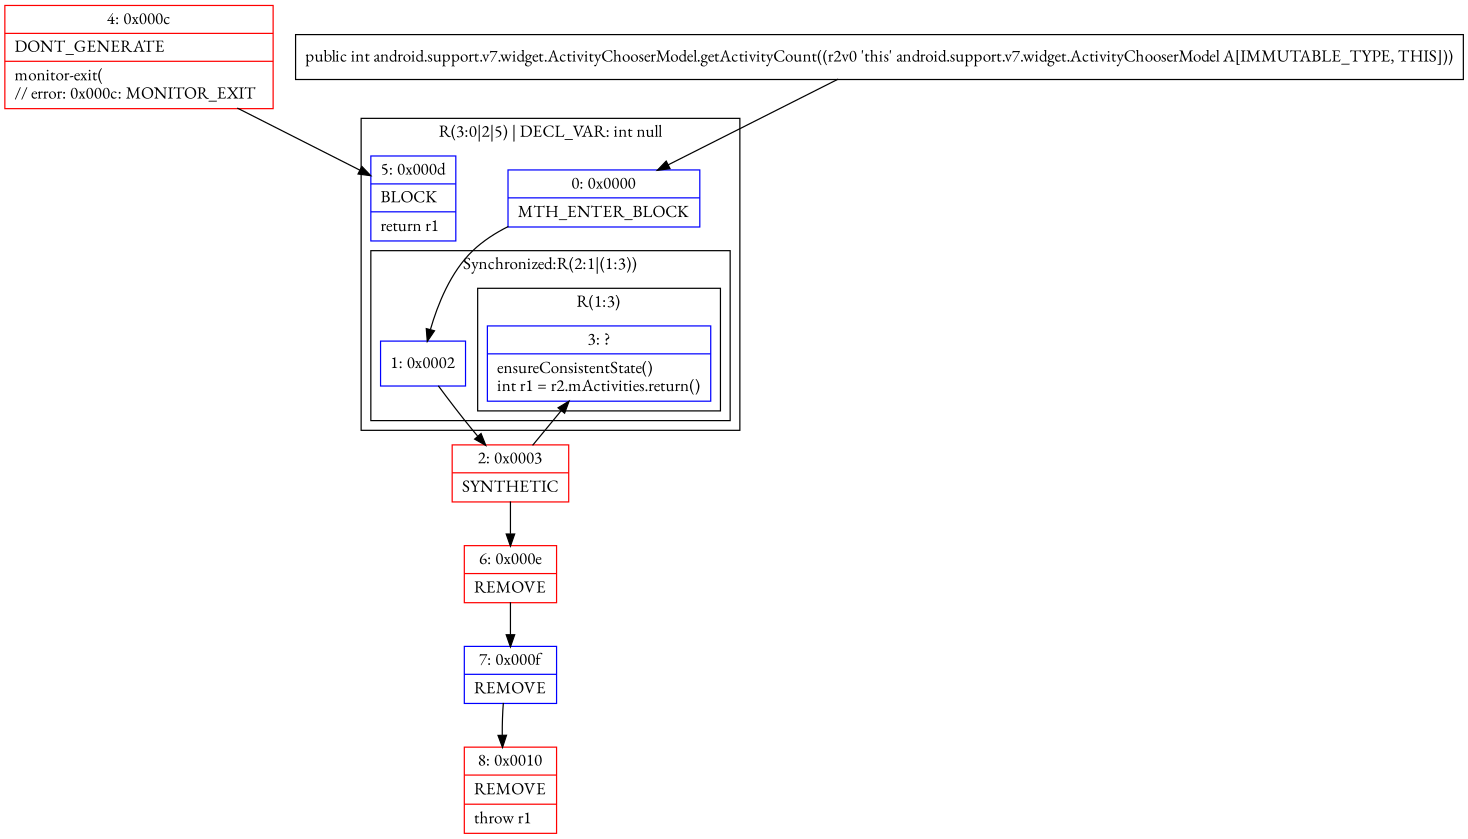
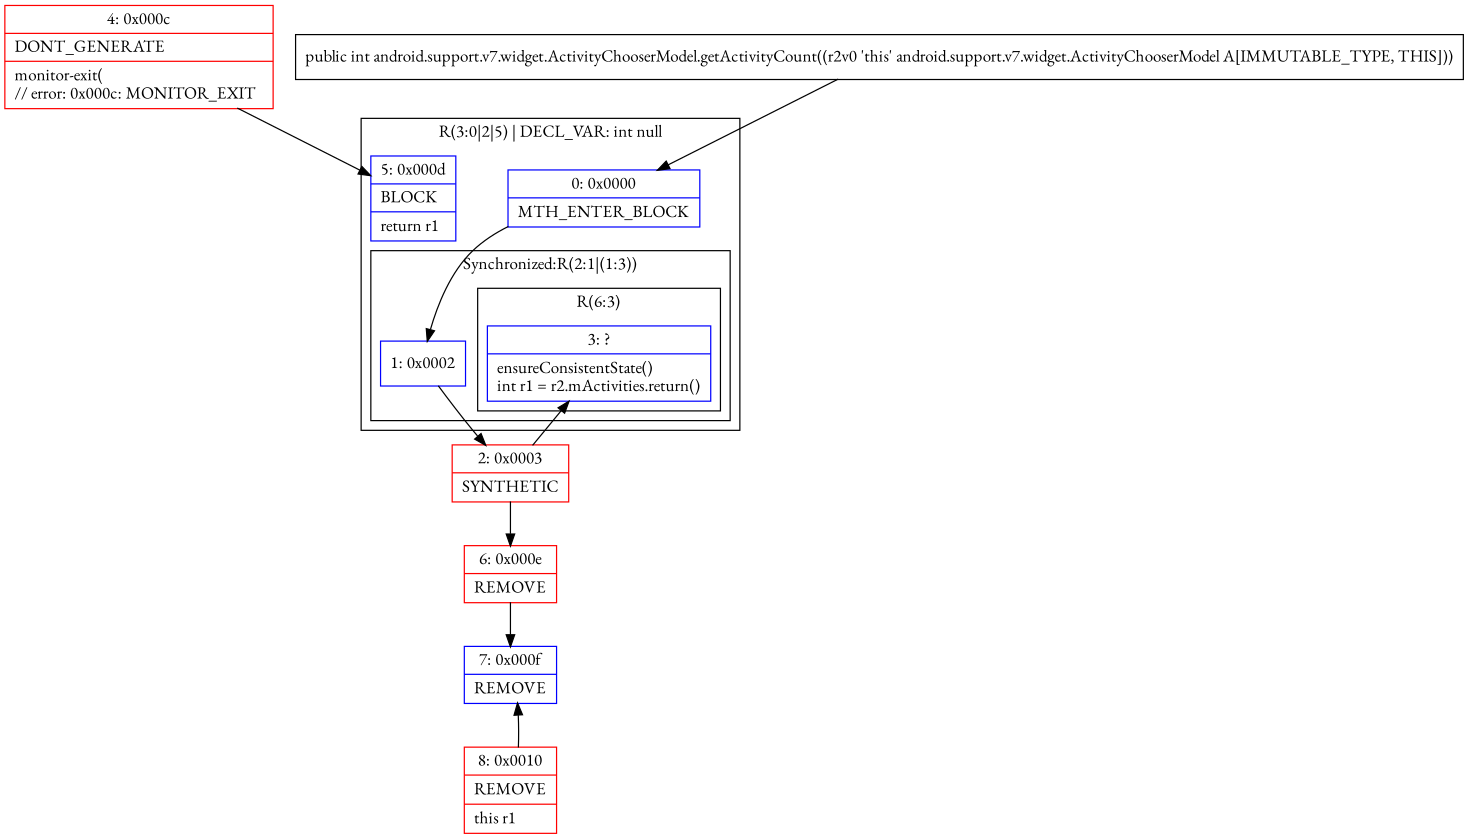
  digraph {
    fontname="EB Garamond"
    node [color=blue fontname="EB Garamond" shape=record]
    edge [fontname="EB Garamond"]
    n1 [label="{3\:\ ?|ensureConsistentState()\lint r1 = r2.mActivities.return()\l}"]
    n2 [label="{1\:\ 0x0002}"]
    n3 [label="{0\:\ 0x0000|MTH_ENTER_BLOCK\l}"]
    n4 [label="{5\:\ 0x000d|BLOCK\l|return r1\l}"]
    n5 [color=red label="{2\:\ 0x0003|SYNTHETIC\l}"]
    n6 [color=red label="{6\:\ 0x000e|REMOVE\l}"]
    n7 [color=red label="{4\:\ 0x000c|DONT_GENERATE\l|monitor\-exit(\l\/\/ error: 0x000c: MONITOR_EXIT  \l}"]
    n8 [label="{7\:\ 0x000f|REMOVE\l}"]
-   n9 [color=red label="{8\:\ 0x0010|REMOVE\l|throw r1\l}"]
+   n9 [color=red label="{8\:\ 0x0010|REMOVE\l|this r1\l}"]
    n10 [label="{public int android.support.v7.widget.ActivityChooserModel.getActivityCount((r2v0 'this' android.support.v7.widget.ActivityChooserModel A[IMMUTABLE_TYPE, THIS])) }" color=""]
    subgraph cluster_1 {
      label="R(3:0|2|5) | DECL_VAR: int null\l"
      n3
      n4
      subgraph cluster_2 {
        label="Synchronized:R(2:1|(1:3))"
        n2
        subgraph cluster_3 {
-         label="R(1:3)"
+         label="R(6:3)"
          n1
        }
      }
    }
    n2 -> n5
    n3 -> n2
    n5 -> n1
    n5 -> n6
    n6 -> n8
    n7 -> n4
-   n8 -> n9
+   n9 -> n8
    n10 -> n3
  }
